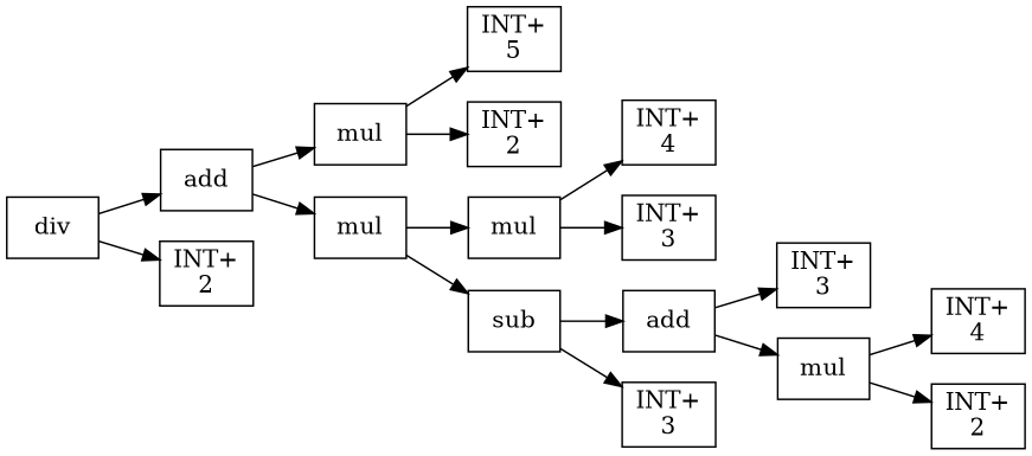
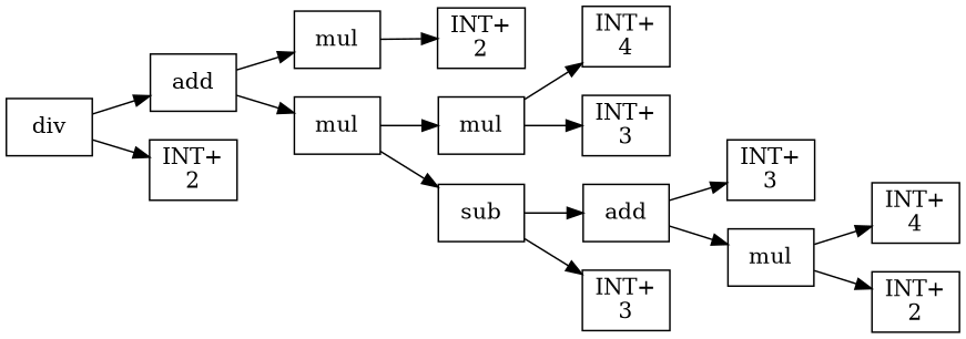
  digraph {
    rankdir=LR
    node [shape=box]
    n1 [label=div]
    n2 [label=add]
    n3 [label="INT+\n2"]
    n4 [label=mul]
    n5 [label=mul]
-   n6 [label="INT+\n5"]
    n7 [label="INT+\n2"]
    n8 [label=mul]
    n9 [label=sub]
    n10 [label="INT+\n4"]
    n11 [label="INT+\n3"]
    n12 [label=add]
    n13 [label="INT+\n3"]
    n14 [label="INT+\n3"]
    n15 [label=mul]
    n16 [label="INT+\n4"]
    n17 [label="INT+\n2"]
    n1 -> n2
    n1 -> n3
    n2 -> n4
    n2 -> n5
-   n4 -> n6
    n4 -> n7
    n5 -> n8
    n5 -> n9
    n8 -> n10
    n8 -> n11
    n9 -> n12
    n9 -> n13
    n12 -> n14
    n12 -> n15
    n15 -> n16
    n15 -> n17
  }
